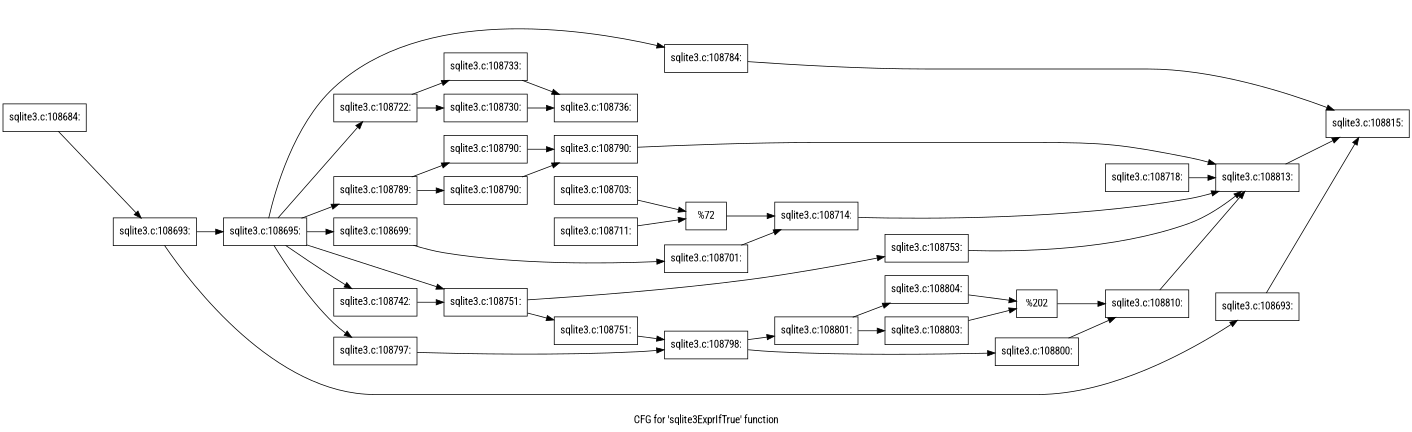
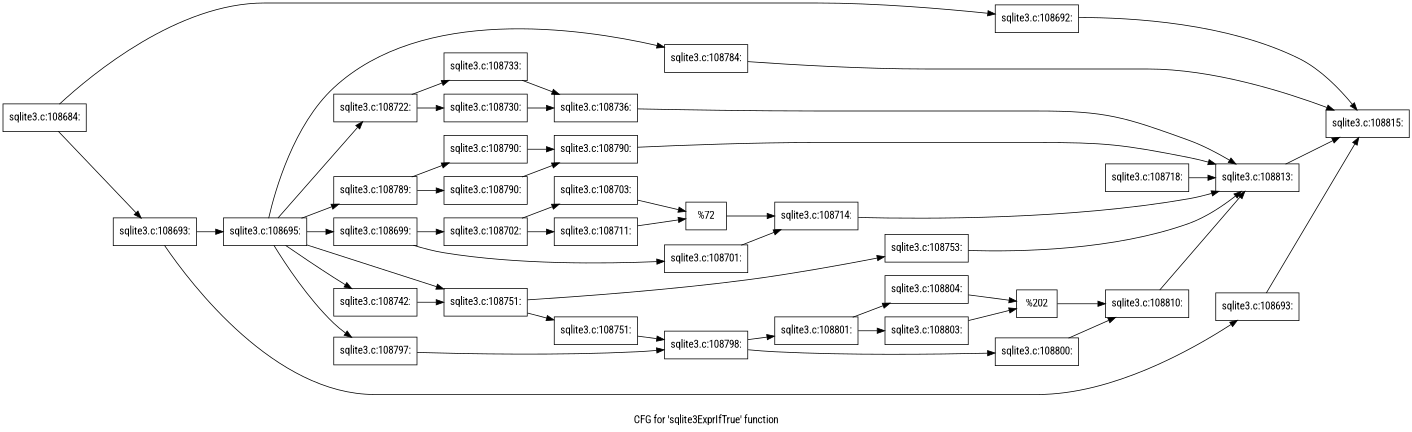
  digraph {
    fontname="Roboto Condensed"
    label="CFG for 'sqlite3ExprIfTrue' function"
    rankdir=LR
    node [fontname="Roboto Condensed" shape=record]
    edge [fontname="Roboto Condensed"]
    n1 [label="{sqlite3.c:108684:}"]
+   n2 [label="{sqlite3.c:108692:}"]
    n3 [label="{sqlite3.c:108693:}"]
    n4 [label="{sqlite3.c:108815:}"]
    n5 [label="{sqlite3.c:108693:}"]
    n6 [label="{sqlite3.c:108695:}"]
    n7 [label="{sqlite3.c:108797:}"]
    n8 [label="{sqlite3.c:108699:}"]
    n9 [label="{sqlite3.c:108722:}"]
    n10 [label="{sqlite3.c:108742:}"]
    n11 [label="{sqlite3.c:108751:}"]
    n12 [label="{sqlite3.c:108784:}"]
    n13 [label="{sqlite3.c:108789:}"]
    n14 [label="{sqlite3.c:108798:}"]
    n15 [label="{sqlite3.c:108701:}"]
+   n16 [label="{sqlite3.c:108702:}"]
    n17 [label="{sqlite3.c:108718:}"]
    n18 [label="{sqlite3.c:108813:}"]
    n19 [label="{sqlite3.c:108730:}"]
    n20 [label="{sqlite3.c:108733:}"]
    n21 [label="{sqlite3.c:108751:}"]
    n22 [label="{sqlite3.c:108753:}"]
    n23 [label="{sqlite3.c:108790:}"]
    n24 [label="{sqlite3.c:108790:}"]
    n25 [label="{sqlite3.c:108800:}"]
    n26 [label="{sqlite3.c:108801:}"]
    n27 [label="{sqlite3.c:108714:}"]
    n28 [label="{sqlite3.c:108703:}"]
    n29 [label="{sqlite3.c:108711:}"]
    n30 [label="{sqlite3.c:108736:}"]
    n31 [label="{sqlite3.c:108790:}"]
    n32 [label="{%72}"]
    n33 [label="{sqlite3.c:108810:}"]
    n34 [label="{sqlite3.c:108803:}"]
    n35 [label="{sqlite3.c:108804:}"]
    n36 [label="{%202}"]
+   n1 -> n2
    n1 -> n3
+   n2 -> n4
    n3 -> n5
    n3 -> n6
    n5 -> n4
    n6 -> n7
    n6 -> n8
    n6 -> n9
    n6 -> n10
    n6 -> n11
    n6 -> n12
    n6 -> n13
    n7 -> n14
    n8 -> n15
+   n8 -> n16
    n9 -> n19
    n9 -> n20
    n10 -> n11
    n11 -> n21
    n11 -> n22
    n12 -> n4
    n13 -> n23
    n13 -> n24
    n14 -> n25
    n14 -> n26
    n15 -> n27
+   n16 -> n28
+   n16 -> n29
    n17 -> n18
    n18 -> n4
    n19 -> n30
    n20 -> n30
    n21 -> n14
    n22 -> n18
    n23 -> n31
    n24 -> n31
    n25 -> n33
    n26 -> n34
    n26 -> n35
    n27 -> n18
    n28 -> n32
    n29 -> n32
+   n30 -> n18
    n31 -> n18
    n32 -> n27
    n33 -> n18
    n34 -> n36
    n35 -> n36
    n36 -> n33
  }
